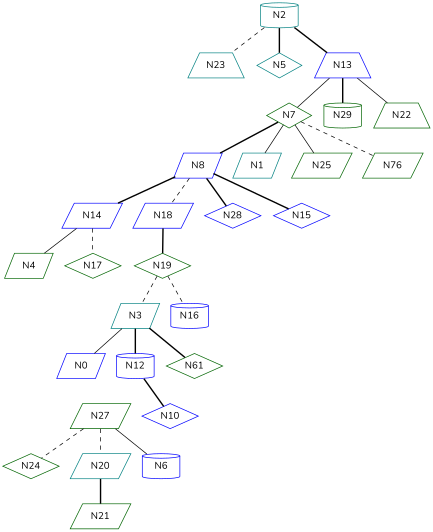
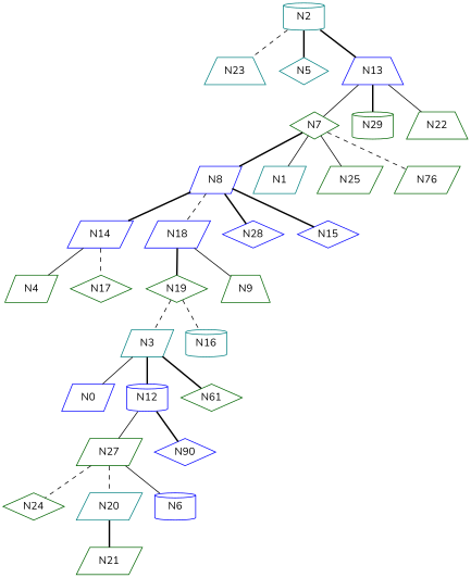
  graph {
    fontname=Nunito
    node [color=darkgreen fontname=Nunito shape=parallelogram]
    edge [fontname=Nunito style=bold weight=1]
    N19 [shape=diamond]
    N3 [color=teal]
-   N16 [color=blue shape=cylinder]
+   N16 [color=teal shape=cylinder]
    N0 [color=blue]
    N12 [color=blue shape=cylinder]
    n6 [label=N61 shape=diamond]
    N27
-   N10 [color=blue shape=diamond]
+   N10 [color=blue shape=diamond label=N90]
    N24 [shape=diamond]
    N20 [color=teal]
    N6 [color=blue shape=cylinder]
    N21
    N14 [color=blue]
    N4
    N17 [shape=diamond]
    N2 [color=teal shape=cylinder]
    N23 [color=teal shape=trapezium]
    N5 [color=teal shape=diamond]
    N13 [color=blue shape=trapezium]
    N7 [shape=diamond]
    N29 [shape=cylinder]
    N22 [shape=trapezium]
    N8 [color=blue]
    N1 [color=teal]
    N25
    n26 [label=N76]
    N18 [color=blue]
    N28 [color=blue shape=diamond]
    N15 [color=blue shape=diamond]
+   N9 [shape=trapezium]
    N19 -- N3 [style=dashed]
    N19 -- N16 [style=dashed]
    N3 -- N0 [style=solid]
    N3 -- N12
    N3 -- n6
+   N12 -- N27 [style=solid]
    N12 -- N10
    N27 -- N24 [style=dashed]
    N27 -- N20 [style=dashed]
    N27 -- N6 [style=solid]
    N20 -- N21
    N14 -- N4 [style=solid]
    N14 -- N17 [style=dashed]
    N2 -- N23 [style=dashed]
    N2 -- N5
    N2 -- N13
    N13 -- N7 [style=solid]
    N13 -- N29
    N13 -- N22 [style=solid]
    N7 -- N8
    N7 -- N1 [style=solid]
    N7 -- N25 [style=solid]
    N7 -- n26 [style=dashed]
    N8 -- N14
    N8 -- N18 [style=dashed]
    N8 -- N28
    N8 -- N15
    N18 -- N19
+   N18 -- N9 [style=solid]
  }
